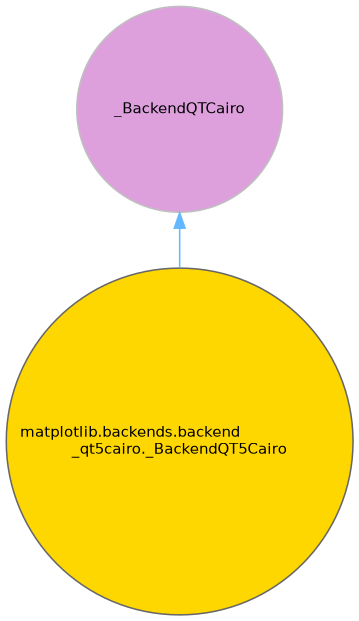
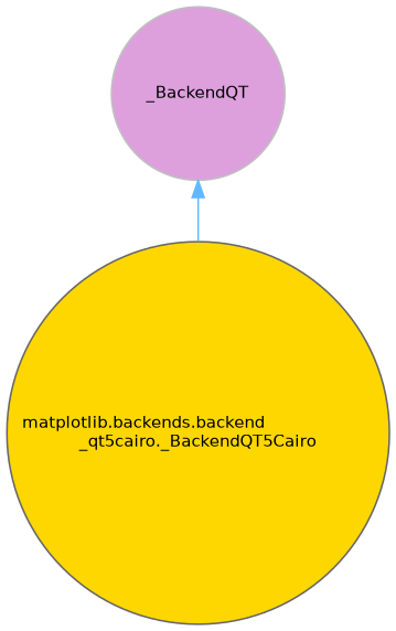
  digraph {
    node [fontname=Helvetica fontsize=10 shape=circle style=filled]
    n1 [color=gray40 fillcolor=gold fontcolor=black height=0.2 label="matplotlib.backends.backend\l_qt5cairo._BackendQT5Cairo" width=0.4]
-   n2 [color=grey75 fillcolor=plum height=0.2 label=_BackendQTCairo width=0.4]
+   n2 [color=grey75 fillcolor=plum height=0.2 label=_BackendQT width=0.4]
    n2 -> n1 [color=steelblue1 dir=back fontname=Helvetica fontsize=10 labelfontname=Helvetica labelfontsize=10 style=solid]
  }
